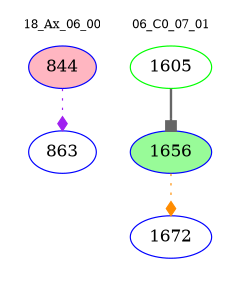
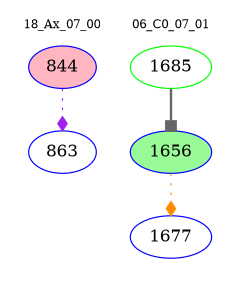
  digraph {
    node [color=blue fillcolor=white style=filled]
    edge [arrowhead=diamond style=dotted]
    n1 [fillcolor=lightpink label=844]
    n2 [label=863]
-   n3 [color=green label=1605]
+   n3 [color=green label=1685]
    n4 [fillcolor=palegreen label=1656]
-   n5 [label=1672]
+   n5 [label=1677]
    subgraph cluster_1 {
      color=white
      fontsize=10
-     label="18_Ax_06_00"
+     label="18_Ax_07_00"
      n1
      n2
    }
    subgraph cluster_2 {
      color=white
      fontsize=10
      label="06_C0_07_01"
      n3
      n4
      n5
    }
    n1 -> n2 [color=purple]
    n3 -> n4 [arrowhead=box color=gray40 style=bold]
    n4 -> n5 [color=darkorange]
  }
